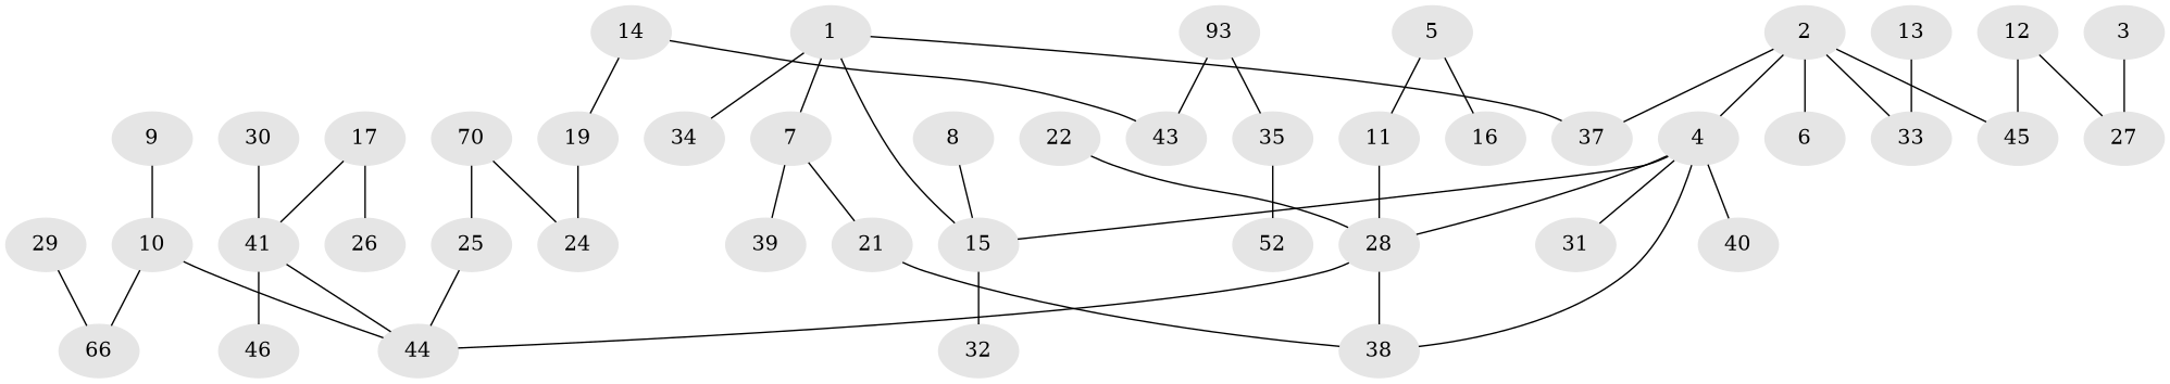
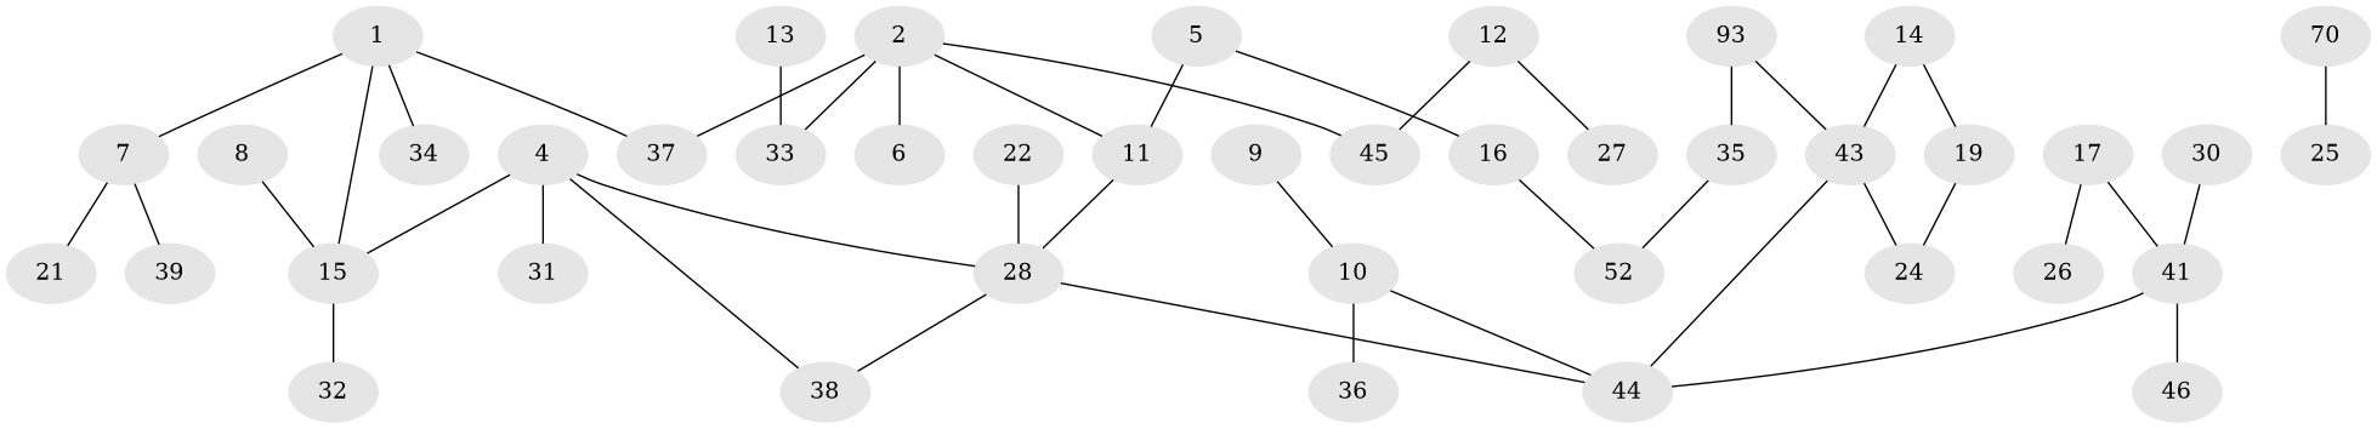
  graph {
    node [color=gray90 style=filled]
    edge [weight=1.0]
    1
    7
    15
    34
    37
    21
    39
    32
    2
    4
    6
    33
    45
    28
    31
    38
-   40
-   3
    27
    44
    5
    16
    11
    10
-   36 [label=66]
+   36
    n26 [label=52]
    8
    9
    12
    13
    14
    19
    43
    24
    17
    26
    41
    46
    n39 [label=70]
    25
    22
    n42 [label=93]
    35
-   29
    30
    1 -- 7
    1 -- 15
    1 -- 34
    1 -- 37
    7 -- 21
    7 -- 39
    15 -- 32
-   21 -- 38
    2 -- 37
-   2 -- 4
+   2 -- 11
    2 -- 6
    2 -- 33
    2 -- 45
    4 -- 15
    4 -- 28
    4 -- 31
    4 -- 38
-   4 -- 40
    28 -- 38
    28 -- 44
-   3 -- 27
    5 -- 16
    5 -- 11
+   16 -- n26
    11 -- 28
    10 -- 44
    10 -- 36
    8 -- 15
    9 -- 10
    12 -- 45
    12 -- 27
    13 -- 33
    14 -- 19
    14 -- 43
    19 -- 24
-   25 -- 44
+   43 -- 44
    17 -- 26
    17 -- 41
    41 -- 44
    41 -- 46
-   n39 -- 24
+   43 -- 24
    n39 -- 25
    22 -- 28
    n42 -- 43
    n42 -- 35
    35 -- n26
-   29 -- 36
    30 -- 41
  }
